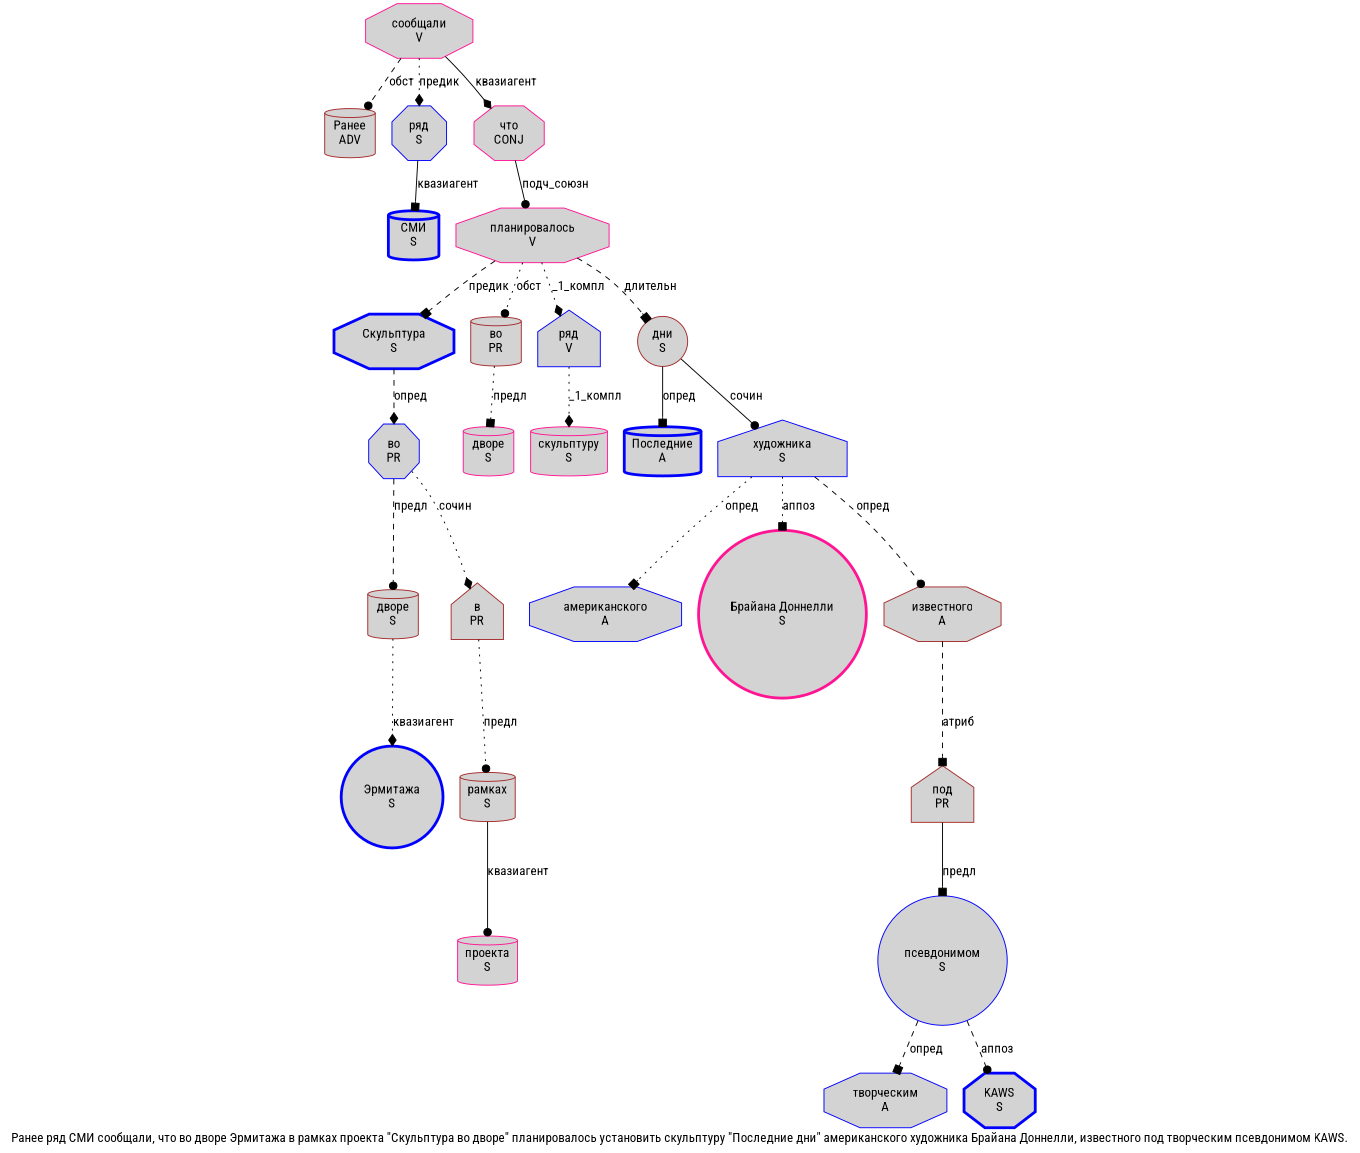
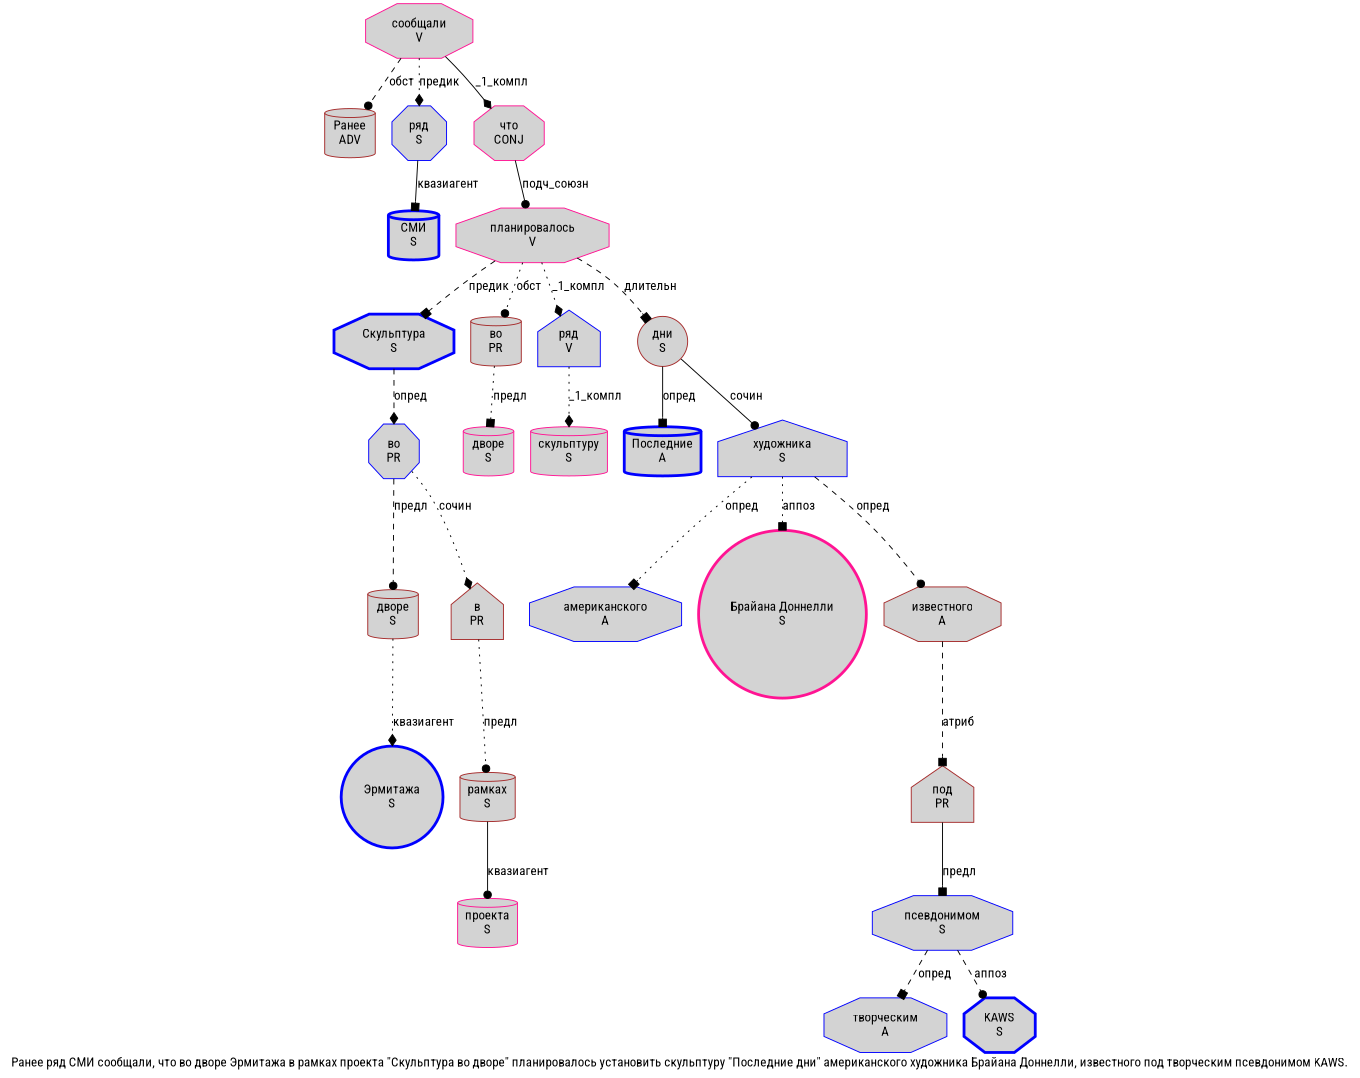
  digraph {
    fontname="Roboto Condensed"
    label="Ранее ряд СМИ сообщали, что во дворе Эрмитажа в рамках проекта \"Скульптура во дворе\" планировалось установить скульптуру \"Последние дни\" американского художника Брайана Доннелли, известного под творческим псевдонимом KAWS."
    node [color=blue fillcolor=lightgray fontname="Roboto Condensed" penwidth=1 shape=octagon style=filled]
    edge [arrowhead=box fontname="Roboto Condensed" style=dotted]
    n1 [color=brown label="Ранее\nADV" shape=cylinder]
    n2 [label="ряд\nS"]
    n3 [label="СМИ\nS" penwidth=3 shape=cylinder]
    n4 [color=deeppink label="сообщали\nV"]
    n5 [color=deeppink label="что\nCONJ"]
    n6 [color=deeppink label="планировалось\nV"]
    n7 [label="Скульптура\nS" penwidth=3]
    n8 [color=brown label="во\nPR" shape=cylinder]
    n9 [label="ряд\nV" shape=house]
    n10 [color=brown label="дни\nS" shape=circle]
    n11 [label="во\nPR"]
    n12 [color=brown label="дворе\nS" shape=cylinder]
    n13 [color=brown label="в\nPR" shape=house]
    n14 [label="Эрмитажа\nS" penwidth=3 shape=circle]
    n15 [color=brown label="рамках\nS" shape=cylinder]
    n16 [color=deeppink label="проекта\nS" shape=cylinder]
    n17 [color=deeppink label="дворе\nS" shape=cylinder]
    n18 [color=deeppink label="скульптуру\nS" shape=cylinder]
    n19 [label="Последние\nA" penwidth=3 shape=cylinder]
    n20 [label="художника\nS" shape=house]
    n21 [label="американского\nA"]
    n22 [color=deeppink label="Брайана Доннелли\nS" penwidth=3 shape=circle]
    n23 [color=brown label="известного\nA"]
    n24 [color=brown label="под\nPR" shape=house]
-   n25 [label="псевдонимом\nS" shape=circle]
+   n25 [label="псевдонимом\nS"]
    n26 [label="творческим\nA"]
    n27 [label="KAWS\nS" penwidth=3]
    n2 -> n3 [label="квазиагент" style=solid]
    n4 -> n1 [arrowhead=dot label="обст" style=dashed]
    n4 -> n2 [arrowhead=diamond label="предик"]
-   n4 -> n5 [arrowhead=diamond label="квазиагент" style=solid]
+   n4 -> n5 [arrowhead=diamond label="_1_компл" style=solid]
    n5 -> n6 [arrowhead=dot label="подч_союзн" style=solid]
    n6 -> n7 [label="предик" style=dashed]
    n6 -> n8 [arrowhead=dot label="обст"]
    n6 -> n9 [arrowhead=diamond label="_1_компл"]
    n6 -> n10 [label="длительн" style=dashed]
    n7 -> n11 [arrowhead=diamond label="опред" style=dashed]
    n8 -> n17 [label="предл"]
    n9 -> n18 [arrowhead=diamond label="_1_компл"]
    n10 -> n19 [label="опред" style=solid]
    n10 -> n20 [arrowhead=dot label="сочин" style=solid]
    n11 -> n12 [arrowhead=dot label="предл" style=dashed]
    n11 -> n13 [arrowhead=diamond label="сочин"]
    n12 -> n14 [arrowhead=diamond label="квазиагент"]
    n13 -> n15 [arrowhead=dot label="предл"]
    n15 -> n16 [arrowhead=dot label="квазиагент" style=solid]
    n20 -> n21 [label="опред"]
    n20 -> n22 [label="аппоз"]
    n20 -> n23 [arrowhead=dot label="опред" style=dashed]
    n23 -> n24 [label="атриб" style=dashed]
    n24 -> n25 [label="предл" style=solid]
    n25 -> n26 [label="опред" style=dashed]
    n25 -> n27 [arrowhead=dot label="аппоз" style=dashed]
  }
